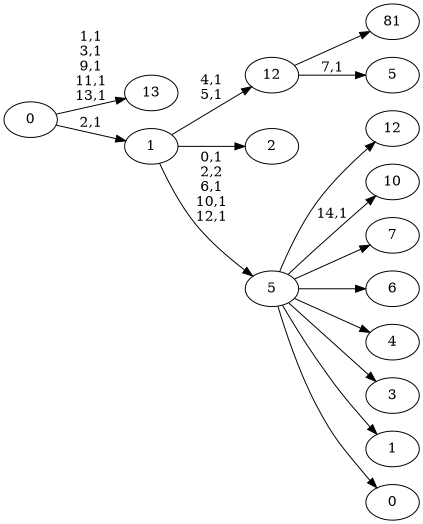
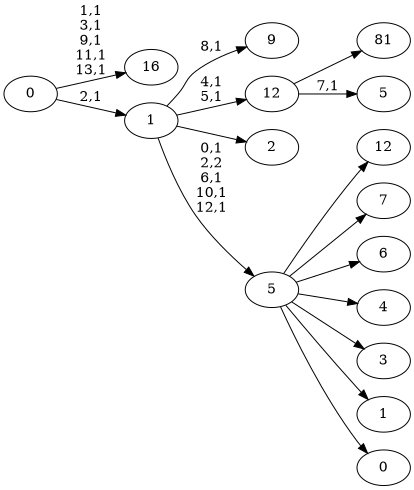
  digraph {
    rankdir=LR
-   n1 [label=13]
+   n1 [label=16]
    n2 [label=12]
    n3 [label=81]
-   n4 [label=10]
+   n5 [label=9]
    n6 [label=7]
    n7 [label=6]
    n8 [label=5]
    12
    n10 [label=4]
    n11 [label=3]
    n12 [label=2]
    n13 [label=1]
    n14 [label=0]
    5
    1
    0
    12 -> n3
    12 -> n8 [label="7,1"]
    5 -> n2
-   5 -> n4 [label="14,1"]
    5 -> n6
    5 -> n7
    5 -> n10
    5 -> n11
    5 -> n13
    5 -> n14
+   1 -> n5 [label="8,1"]
    1 -> 12 [label="4,1\n5,1"]
    1 -> n12
    1 -> 5 [label="0,1\n2,2\n6,1\n10,1\n12,1"]
    0 -> n1 [label="1,1\n3,1\n9,1\n11,1\n13,1"]
    0 -> 1 [label="2,1"]
  }
